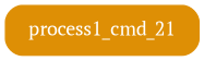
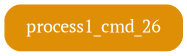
  digraph {
    fontname="PT Serif"
-   n1 [color="#de8f05" fillcolor="#de8f05" fontcolor=white fontname="PT Serif" height=0.5 label=process1_cmd_21 shape=box style="filled, rounded" width=1.9444]
+   n1 [color="#de8f05" fillcolor="#de8f05" fontcolor=white fontname="PT Serif" height=0.5 label=process1_cmd_26 shape=box style="filled, rounded" width=1.9444]
  }
